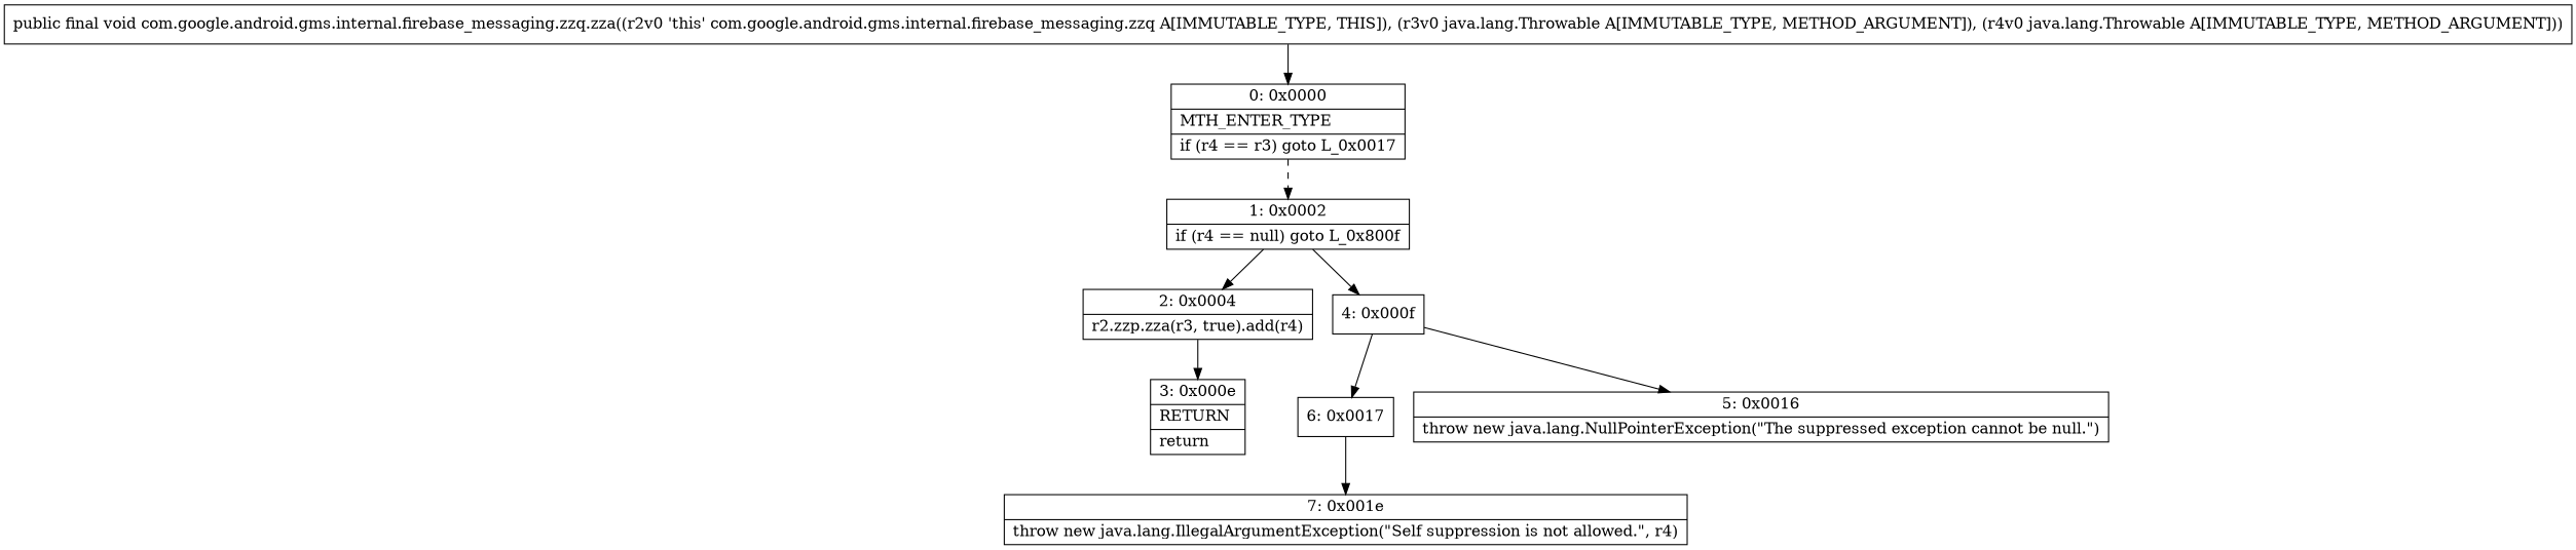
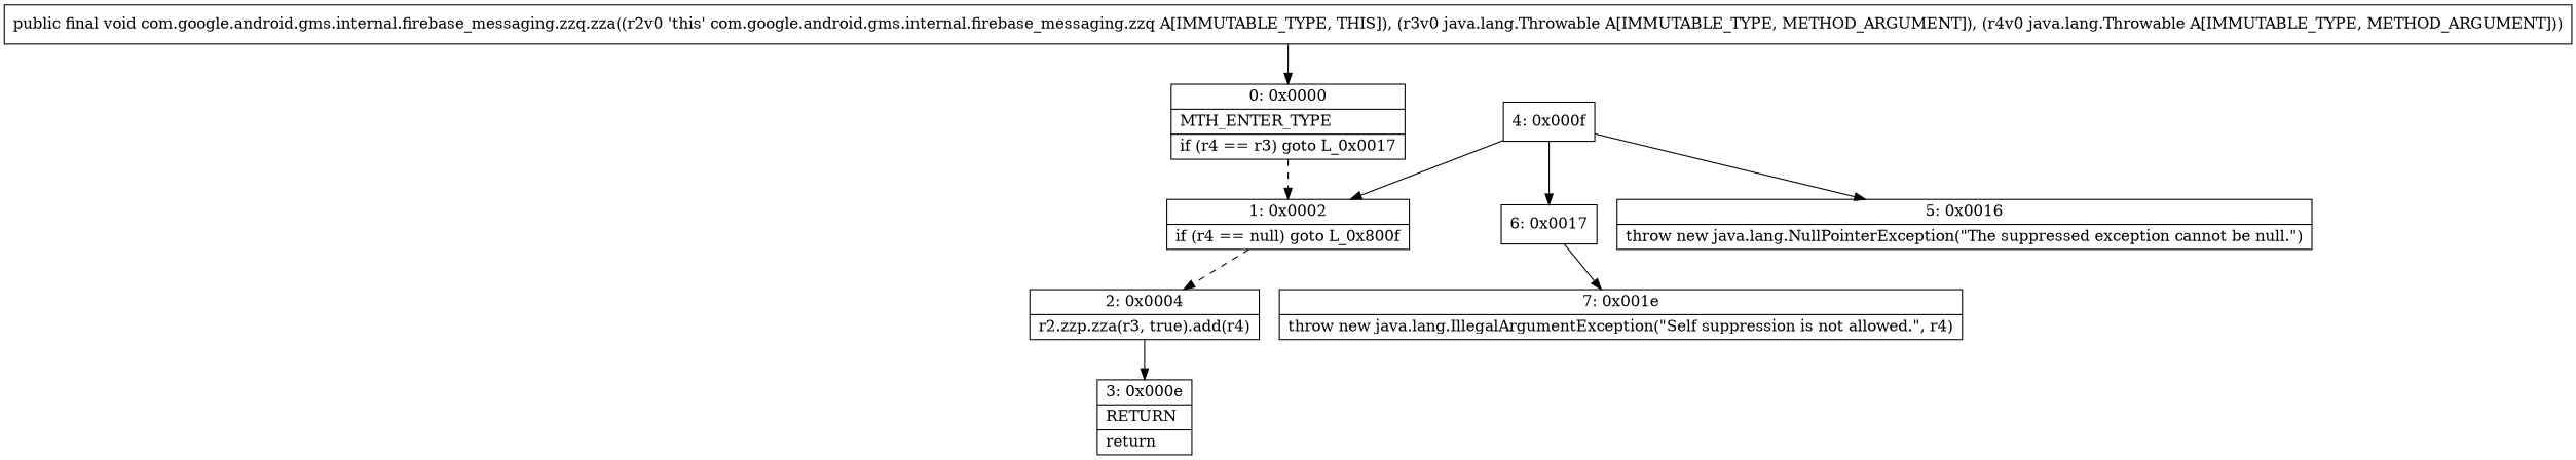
  digraph {
    node [shape=record]
    n1 [label="{0\:\ 0x0000|MTH_ENTER_TYPE\l|if (r4 == r3) goto L_0x0017\l}"]
    n2 [label="{1\:\ 0x0002|if (r4 == null) goto L_0x800f\l}"]
    n3 [label="{2\:\ 0x0004|r2.zzp.zza(r3, true).add(r4)\l}"]
    n4 [label="{4\:\ 0x000f}"]
    n5 [label="{6\:\ 0x0017}"]
    n6 [label="{7\:\ 0x001e|throw new java.lang.IllegalArgumentException(\"Self suppression is not allowed.\", r4)\l}"]
    n7 [label="{3\:\ 0x000e|RETURN\l|return\l}"]
    n8 [label="{5\:\ 0x0016|throw new java.lang.NullPointerException(\"The suppressed exception cannot be null.\")\l}"]
    n9 [label="{public final void com.google.android.gms.internal.firebase_messaging.zzq.zza((r2v0 'this' com.google.android.gms.internal.firebase_messaging.zzq A[IMMUTABLE_TYPE, THIS]), (r3v0 java.lang.Throwable A[IMMUTABLE_TYPE, METHOD_ARGUMENT]), (r4v0 java.lang.Throwable A[IMMUTABLE_TYPE, METHOD_ARGUMENT])) }"]
    n1 -> n2 [style=dashed]
-   n2 -> n3 [style=solid]
-   n2 -> n4
+   n2 -> n3 [style=dashed]
+   n4 -> n2
    n3 -> n7
    n4 -> n5
    n4 -> n8
    n5 -> n6
    n9 -> n1
  }
